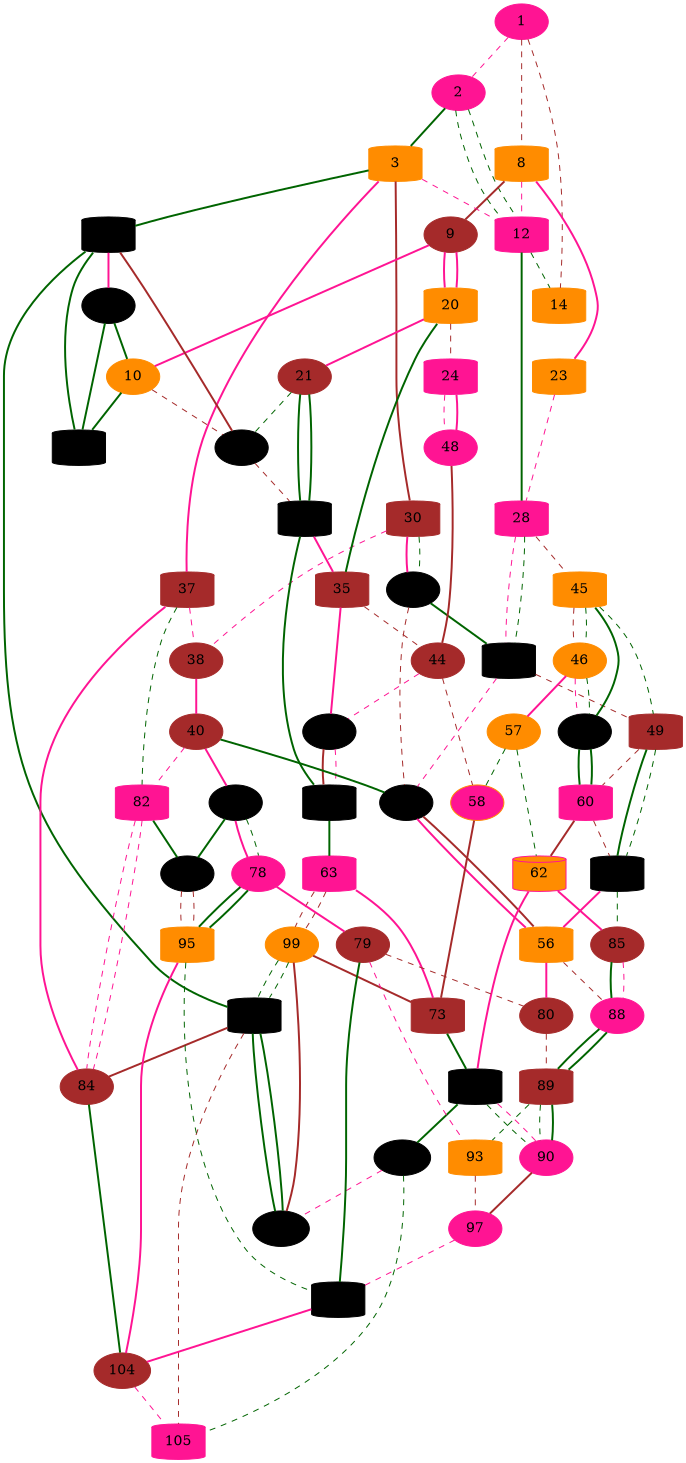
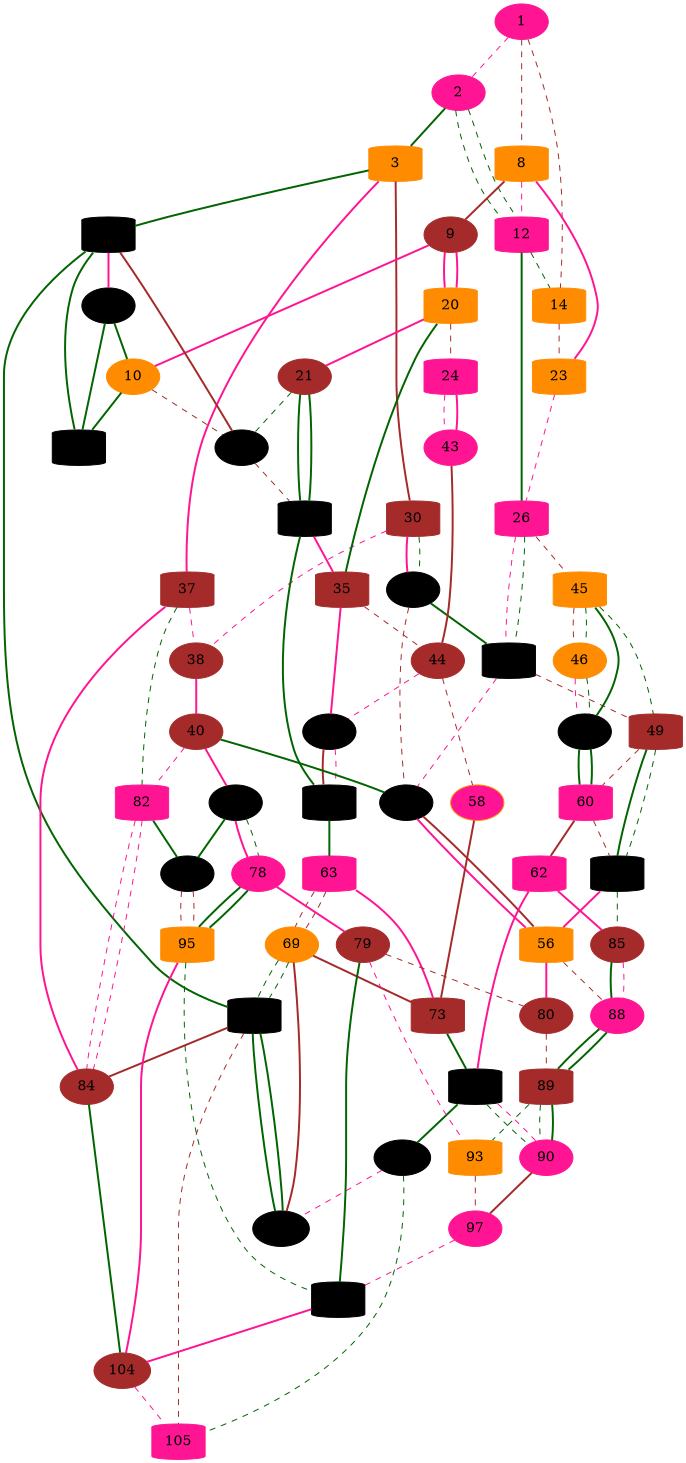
  graph {
    node [color=black shape=ellipse style=filled]
    edge [color=darkgreen style=bold]
    1 [color=deeppink super="+7"]
    2 [color=deeppink]
    8 [color=darkorange shape=cylinder super="+19"]
    14 [color=darkorange shape=cylinder super="+18"]
    3 [color=darkorange shape=cylinder super="+15"]
    12 [color=deeppink shape=cylinder super="+13"]
    9 [color=brown]
    23 [color=darkorange shape=cylinder super="+28"]
    4 [shape=cylinder super="+5"]
    30 [color=brown shape=cylinder]
    37 [color=brown shape=cylinder super="+59"]
-   26 [color=deeppink shape=cylinder super="+27" label=28]
+   26 [color=deeppink shape=cylinder super="+27"]
    6 [super="+11"]
    16 [shape=cylinder]
    22 [super="+29"]
    70 [shape=cylinder super="+71"]
    31
    38 [color=brown super="+39"]
    82 [color=deeppink shape=cylinder super="+83"]
    84 [color=brown]
    10 [color=darkorange super="+17"]
    33 [shape=cylinder super="+34"]
    102
    105 [color=deeppink shape=cylinder super="+107"]
    20 [color=darkorange shape=cylinder super="+25"]
    21 [color=brown]
    24 [color=deeppink shape=cylinder]
    35 [color=brown shape=cylinder super="+36"]
    32 [shape=cylinder super="+48"]
    45 [color=darkorange shape=cylinder super="+51"]
-   43 [color=deeppink label=48]
+   43 [color=deeppink]
    44 [color=brown super="+52"]
    53
    55 [shape=cylinder super="+56"]
    41 [super="+42"]
    49 [color=brown shape=cylinder super="+50"]
    46 [color=darkorange super="+47"]
    54
    40 [color=brown super="+76"]
    n40 [color=darkorange label=56 shape=cylinder super="+81"]
    60 [color=deeppink shape=cylinder super="+61"]
    65 [shape=cylinder super="+67"]
    n43 [color=deeppink label=63 shape=cylinder super="+75"]
    58 [color=darkorange fillcolor=deeppink super="+72"]
    94
    104 [color=brown super="+106"]
    77
    78 [color=deeppink]
    80 [color=brown]
    88 [color=deeppink]
-   57 [color=darkorange super="+64"]
    73 [color=brown shape=cylinder super="+74"]
-   62 [color=deeppink shape=cylinder super="+63" fillcolor=darkorange]
+   62 [color=deeppink shape=cylinder super="+63"]
    85 [color=brown]
-   69 [color=darkorange super="+96" label=99]
+   69 [color=darkorange super="+96"]
    86 [shape=cylinder super="+87"]
    90 [color=deeppink]
    101
    89 [color=brown shape=cylinder super="+91"]
    79 [color=brown super="+92"]
    95 [color=darkorange shape=cylinder super="+99"]
    93 [color=darkorange shape=cylinder]
    100 [shape=cylinder super="+103"]
    97 [color=deeppink super="+98"]
    1 -- 2 [color=deeppink style=dashed]
    1 -- 8 [color=brown style=dashed]
    1 -- 14 [color=brown style=dashed]
    2 -- 3
    2 -- 12 [style=dashed]
    2 -- 12 [style=dashed]
    8 -- 12 [color=deeppink style=dashed]
    8 -- 9 [color=brown]
    8 -- 23 [color=deeppink]
-   3 -- 12 [color=deeppink style=dashed]
+   14 -- 23 [color=brown style=dashed]
    3 -- 4
    3 -- 30 [color=brown]
    3 -- 37 [color=deeppink]
    12 -- 14 [style=dashed]
    12 -- 26
    9 -- 10 [color=deeppink]
    9 -- 20 [color=deeppink]
    9 -- 20 [color=deeppink]
    23 -- 26 [color=deeppink style=dashed]
    4 -- 6 [color=deeppink]
    4 -- 16
    4 -- 22 [color=brown]
    4 -- 70
    30 -- 31 [color=deeppink]
    30 -- 31 [style=dashed]
    30 -- 38 [color=deeppink style=dashed]
    37 -- 38 [color=deeppink style=dashed weight=2]
    37 -- 82 [style=dashed]
    37 -- 84 [color=deeppink]
    26 -- 32 [color=deeppink style=dashed]
    26 -- 32 [style=dashed]
    26 -- 45 [color=brown style=dashed]
    6 -- 16
    6 -- 10
    22 -- 33 [color=brown style=dashed]
    70 -- 84 [color=brown]
    70 -- 102
    70 -- 102
    70 -- 105 [color=brown style=dashed]
    31 -- 32
    31 -- 41 [color=brown style=dashed]
    38 -- 40 [color=deeppink]
    82 -- 84 [color=deeppink style=dashed]
    82 -- 84 [color=deeppink style=dashed]
    82 -- 94
    84 -- 104
    10 -- 16
    10 -- 22 [color=brown style=dashed]
    33 -- 35 [color=deeppink]
    33 -- 55
    20 -- 21 [color=deeppink]
    20 -- 24 [color=brown style=dashed]
    20 -- 35
    21 -- 22 [style=dashed]
    21 -- 33
    21 -- 33
    24 -- 43 [color=deeppink style=dashed]
    24 -- 43 [color=deeppink]
    35 -- 44 [color=brown style=dashed]
    35 -- 53 [color=deeppink]
    32 -- 41 [color=deeppink style=dashed]
    32 -- 49 [color=brown style=dashed]
    45 -- 49 [style=dashed]
    45 -- 46 [color=brown style=dashed]
    45 -- 46 [style=dashed]
    45 -- 54
    43 -- 44 [color=brown]
    44 -- 53 [color=deeppink style=dashed]
    44 -- 58 [color=brown style=dashed]
    53 -- 55 [color=brown]
    53 -- 55 [color=deeppink style=dashed]
    55 -- n43 [weight=2]
    41 -- n40 [color=deeppink]
    41 -- n40 [color=brown]
    49 -- 60 [color=brown style=dashed]
    49 -- 65
    49 -- 65 [style=dashed]
    46 -- 54 [color=deeppink style=dashed]
    46 -- 54 [style=dashed]
-   46 -- 57 [color=deeppink]
    54 -- 60
    54 -- 60
    40 -- 82 [color=deeppink style=dashed]
    40 -- 41
    40 -- 77 [color=deeppink]
    n40 -- 80 [color=deeppink]
    n40 -- 88 [color=brown style=dashed]
    60 -- 65 [color=brown style=dashed]
    60 -- 62 [color=brown]
    65 -- n40 [color=deeppink]
    65 -- 85 [style=dashed]
    n43 -- 73 [color=deeppink]
    n43 -- 69 [color=brown style=dashed]
    n43 -- 69 [color=brown style=dashed]
    58 -- 73 [color=brown]
    94 -- 95 [color=brown style=dashed]
    94 -- 95 [color=brown style=dashed]
    104 -- 105 [color=deeppink style=dashed]
    77 -- 94
    77 -- 78 [color=deeppink]
    77 -- 78 [style=dashed]
    78 -- 79 [color=deeppink]
    78 -- 95
    78 -- 95
    80 -- 89 [color=brown style=dashed]
    88 -- 89
    88 -- 89
-   57 -- 58 [style=dashed weight=2]
-   57 -- 62 [style=dashed]
    73 -- 86
    62 -- 85 [color=deeppink]
    62 -- 86 [color=deeppink]
    85 -- 88
    85 -- 88 [color=deeppink style=dashed]
    69 -- 70 [style=dashed]
    69 -- 70 [style=dashed]
    69 -- 102 [color=brown]
    69 -- 73 [color=brown]
    86 -- 90 [style=dashed]
    86 -- 90 [color=deeppink style=dashed]
    86 -- 101
    90 -- 97 [color=brown]
    101 -- 102 [color=deeppink style=dashed]
    101 -- 105 [style=dashed]
    89 -- 90 [style=dashed]
    89 -- 90
    89 -- 93 [style=dashed]
    79 -- 80 [color=brown style=dashed]
    79 -- 93 [color=deeppink style=dashed]
    79 -- 100
    95 -- 104 [color=deeppink]
    95 -- 100 [style=dashed]
    93 -- 97 [color=brown style=dashed]
    100 -- 104 [color=deeppink]
    97 -- 100 [color=deeppink style=dashed]
  }
